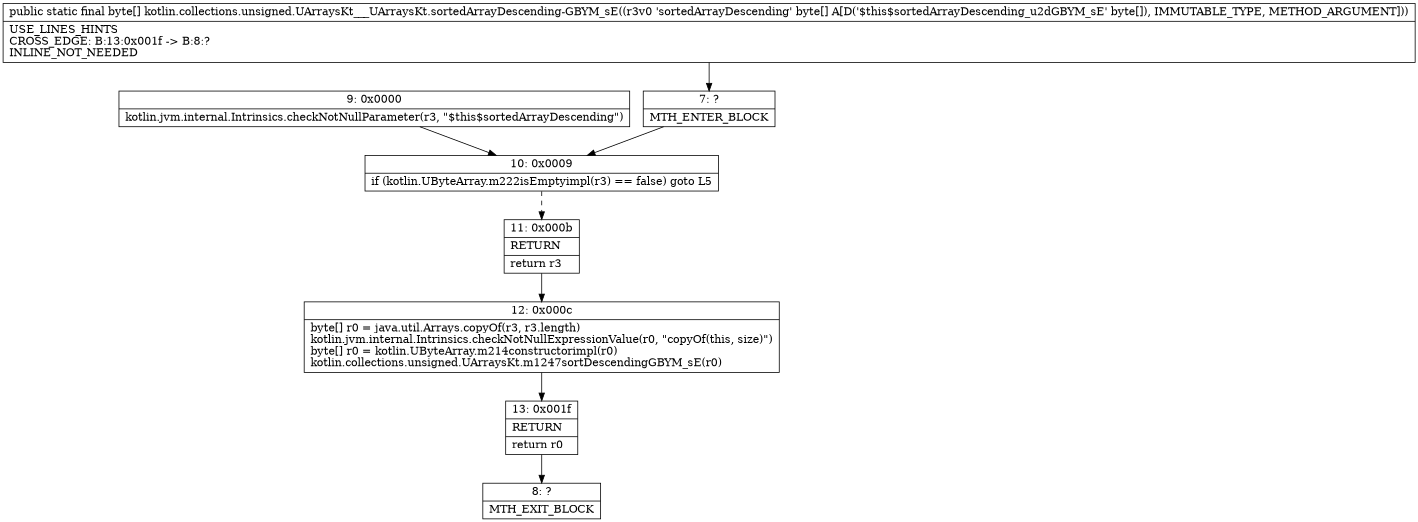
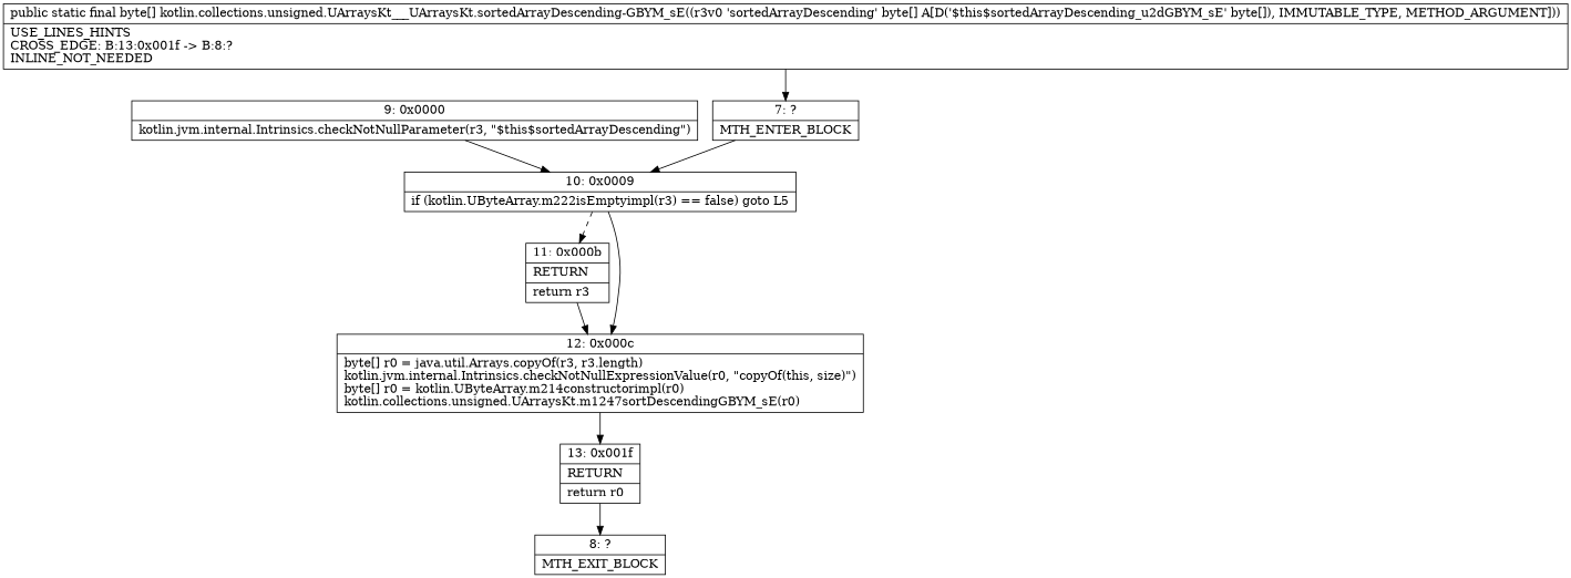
  digraph {
    node [shape=record]
    n1 [label="{7\:\ ?|MTH_ENTER_BLOCK\l}"]
    n2 [label="{10\:\ 0x0009|if (kotlin.UByteArray.m222isEmptyimpl(r3) == false) goto L5\l}"]
    n3 [label="{9\:\ 0x0000|kotlin.jvm.internal.Intrinsics.checkNotNullParameter(r3, \"$this$sortedArrayDescending\")\l}"]
    n4 [label="{11\:\ 0x000b|RETURN\l|return r3\l}"]
    n5 [label="{12\:\ 0x000c|byte[] r0 = java.util.Arrays.copyOf(r3, r3.length)\lkotlin.jvm.internal.Intrinsics.checkNotNullExpressionValue(r0, \"copyOf(this, size)\")\lbyte[] r0 = kotlin.UByteArray.m214constructorimpl(r0)\lkotlin.collections.unsigned.UArraysKt.m1247sortDescendingGBYM_sE(r0)\l}"]
    n6 [label="{13\:\ 0x001f|RETURN\l|return r0\l}"]
    n7 [label="{8\:\ ?|MTH_EXIT_BLOCK\l}"]
    n8 [label="{public static final byte[] kotlin.collections.unsigned.UArraysKt___UArraysKt.sortedArrayDescending\-GBYM_sE((r3v0 'sortedArrayDescending' byte[] A[D('$this$sortedArrayDescending_u2dGBYM_sE' byte[]), IMMUTABLE_TYPE, METHOD_ARGUMENT]))  | USE_LINES_HINTS\lCROSS_EDGE: B:13:0x001f \-\> B:8:?\lINLINE_NOT_NEEDED\l}"]
    n1 -> n2
    n2 -> n4 [style=dashed]
+   n2 -> n5
    n3 -> n2
    n4 -> n5
    n5 -> n6
    n6 -> n7
    n8 -> n1
  }
